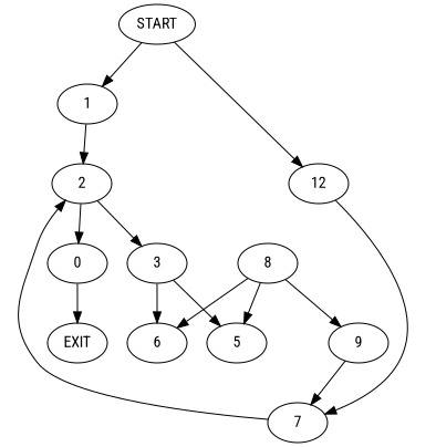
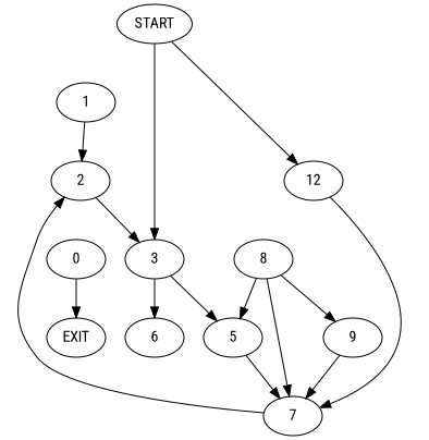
  digraph {
    fontname="Roboto Condensed"
    node [fontname="Roboto Condensed"]
    edge [fontname="Roboto Condensed"]
    n1 [label=START]
    1
    n3 [label=12]
    2
    7
    n6 [label=EXIT]
    3
    n8 [label=0]
    5
    6
    8
    9
-   n1 -> 1
+   n1 -> 3
    n1 -> n3
    1 -> 2
    n3 -> 7
    2 -> 3
-   2 -> n8
    7 -> 2
    3 -> 5
    3 -> 6
    n8 -> n6
-   8 -> 6
+   5 -> 7
+   8 -> 7
    8 -> 5
    8 -> 9
    9 -> 7
  }
